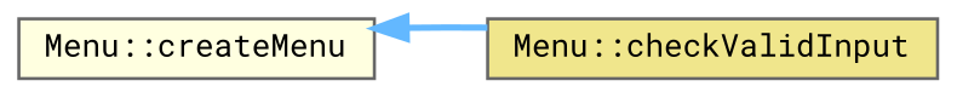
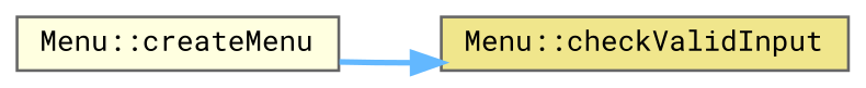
  digraph {
    rankdir=RL
    fontname="Roboto Mono"
    node [fontname="Roboto Mono" fontsize=10 shape=box style=filled]
    n1 [color=gray40 fillcolor=khaki fontcolor=black height=0.2 label="Menu::checkValidInput" width=0.4]
    n2 [color=grey40 fillcolor=lightyellow height=0.2 label="Menu::createMenu" width=0.4]
-   n2 -> n1 [color=steelblue1 dir=back fontname="Roboto Mono" fontsize=10 labelfontname=Helvetica labelfontsize=10 style=bold]
+   n1 -> n2 [color=steelblue1 dir=back fontname="Roboto Mono" fontsize=10 labelfontname=Helvetica labelfontsize=10 style=bold]
  }
